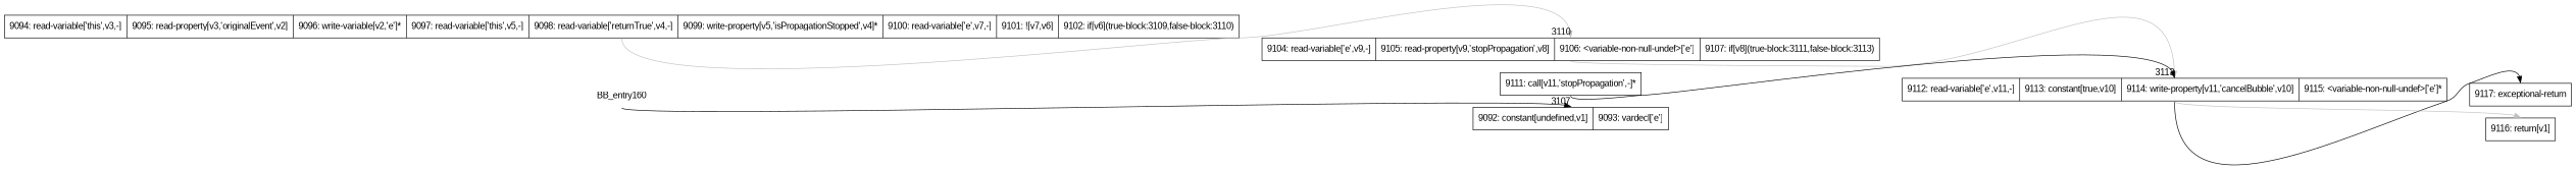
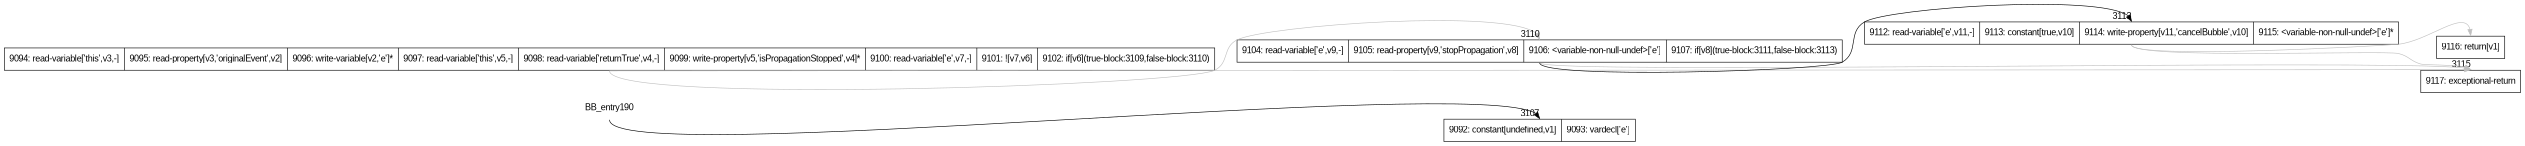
  digraph {
    fontname="Liberation Sans"
    rankdir=LR
    node [fontname="Liberation Sans" shape=record]
    edge [fontname="Liberation Sans" headport=n tailport=s color=gray]
-   BB_entry190 [shape=none label=BB_entry160]
+   BB_entry190 [shape=none]
    n2 [label="{9092: constant[undefined,v1]|9093: vardecl['e']}"]
    n3 [label="{9094: read-variable['this',v3,-]|9095: read-property[v3,'originalEvent',v2]|9096: write-variable[v2,'e']*|9097: read-variable['this',v5,-]|9098: read-variable['returnTrue',v4,-]|9099: write-property[v5,'isPropagationStopped',v4]*|9100: read-variable['e',v7,-]|9101: ![v7,v6]|9102: if[v6](true-block:3109,false-block:3110)}"]
    n4 [label="{9104: read-variable['e',v9,-]|9105: read-property[v9,'stopPropagation',v8]|9106: \<variable-non-null-undef\>['e']|9107: if[v8](true-block:3111,false-block:3113)}"]
    n5 [label="{9117: exceptional-return}"]
    n6 [label="{9112: read-variable['e',v11,-]|9113: constant[true,v10]|9114: write-property[v11,'cancelBubble',v10]|9115: \<variable-non-null-undef\>['e']*}"]
    n7 [label="{9116: return[v1]}"]
-   n8 [label="{9111: call[v11,'stopPropagation',-]*}"]
    BB_entry190 -> n2 [headlabel="    3107" color=""]
    n3 -> n4 [headlabel="      3110"]
-   n4 -> n6 [headlabel="      3113"]
-   n6 -> n5 [color=black]
+   n3 -> n5 [headlabel="      3115"]
+   n4 -> n5
+   n4 -> n6 [headlabel="      3113" color=""]
+   n6 -> n5
    n6 -> n7
-   n8 -> n6 [color=""]
  }
